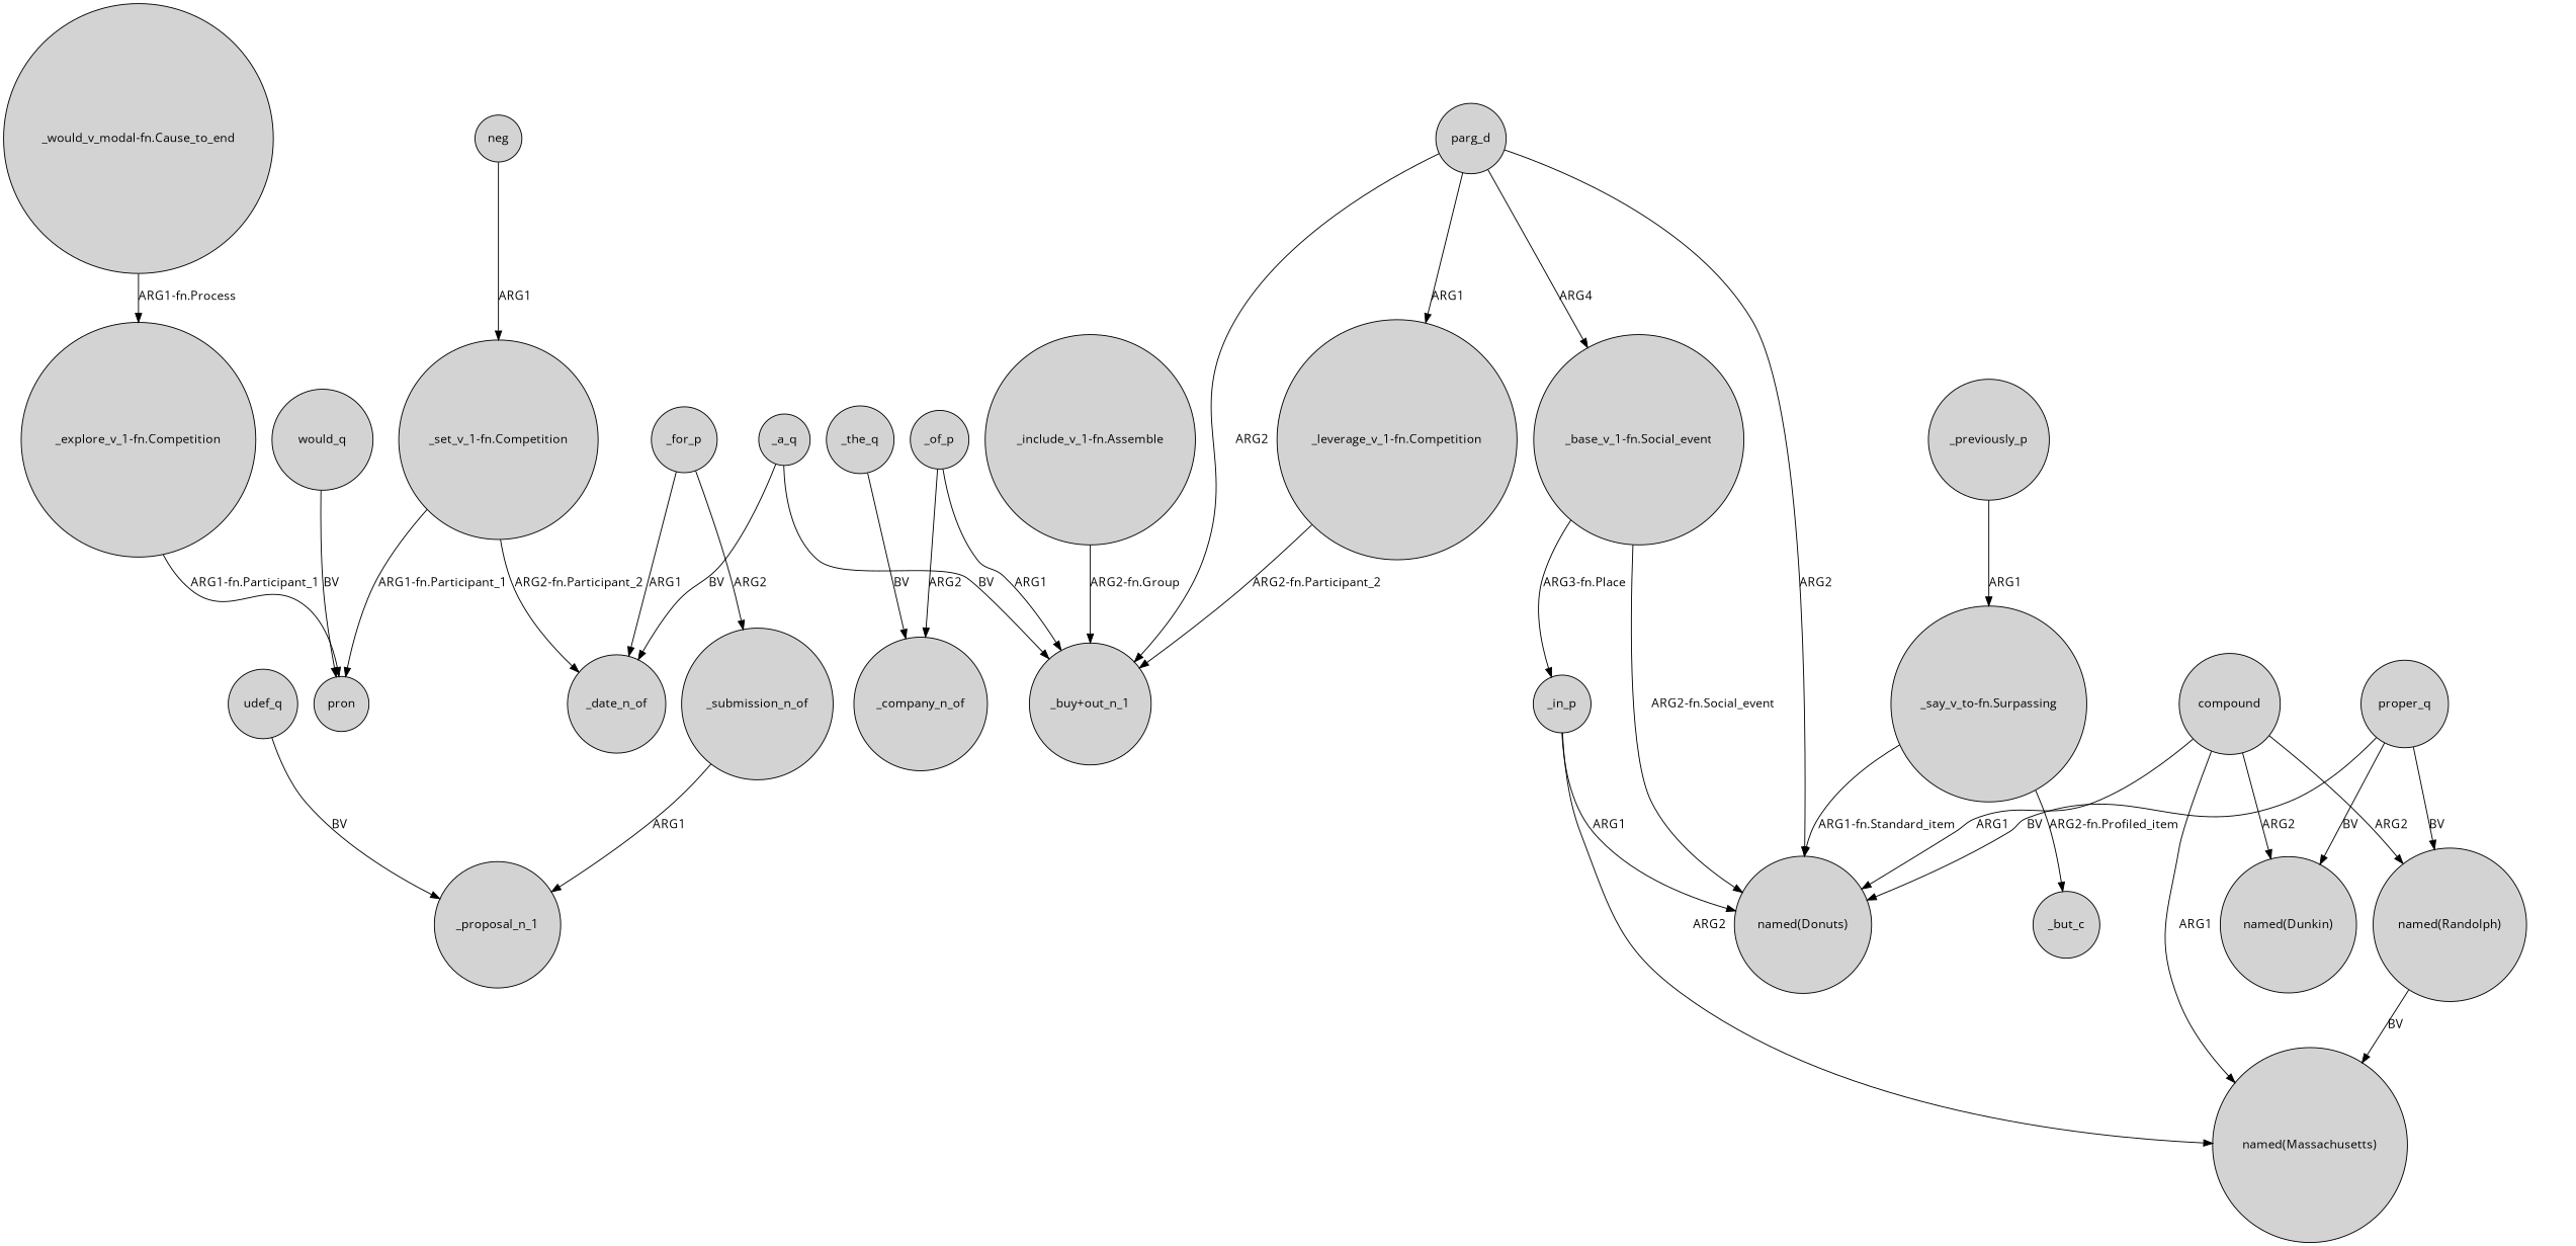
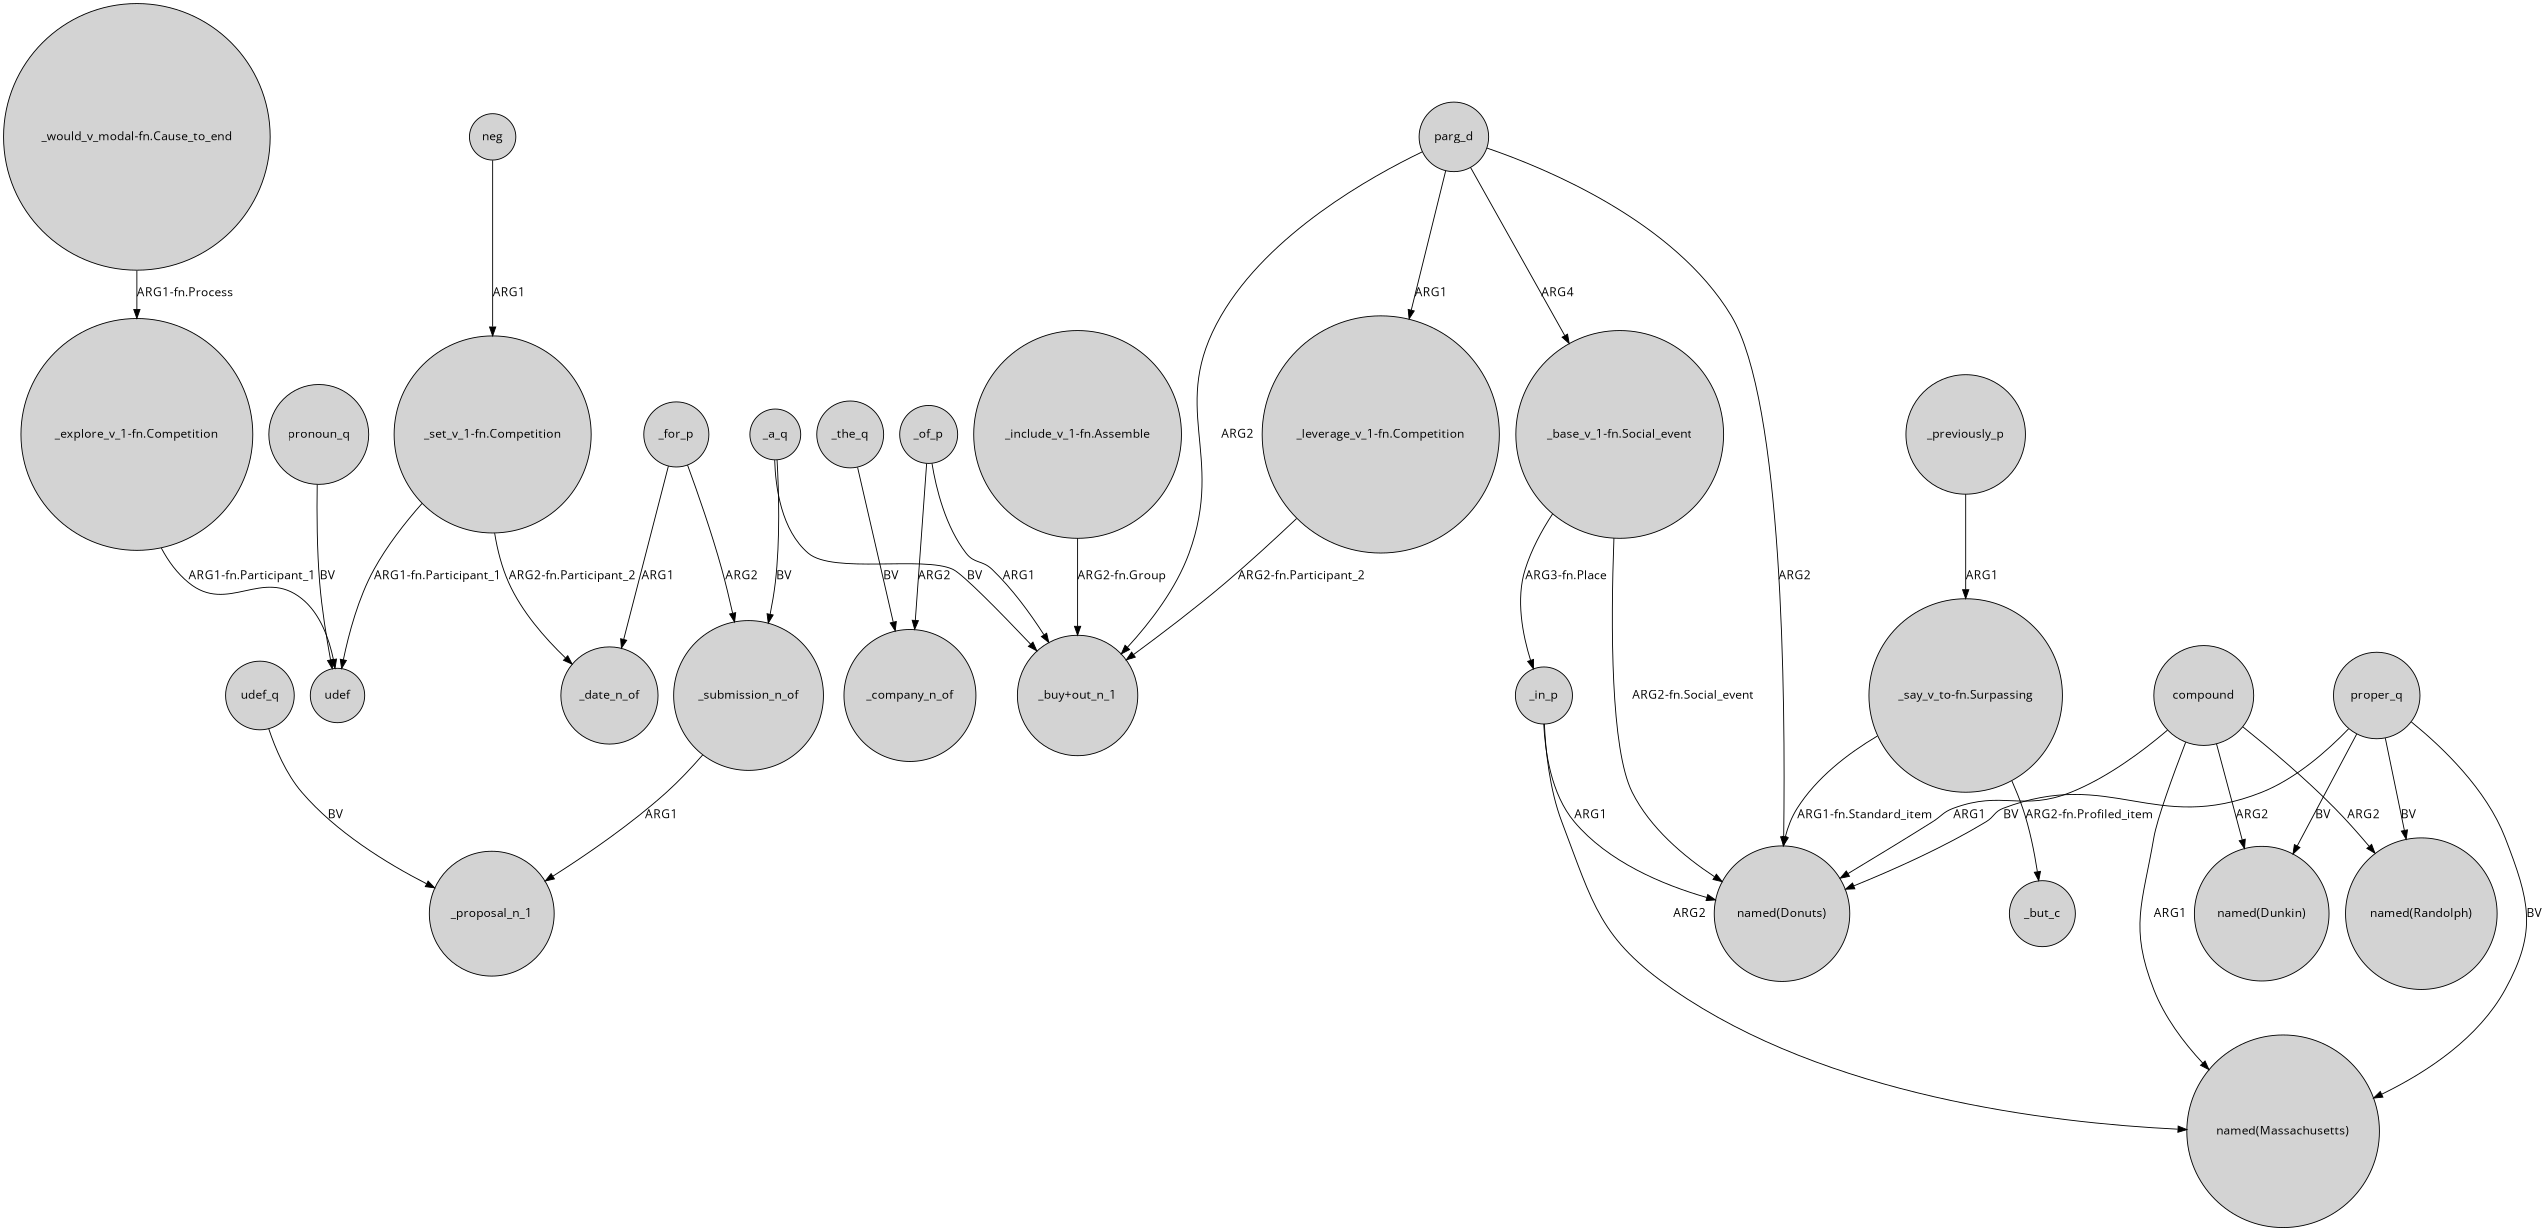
  digraph {
    fontname="Open Sans"
    node [fontname="Open Sans" shape=circle style=filled]
    edge [fontname="Open Sans"]
    udef_q
    _proposal_n_1
    _submission_n_of
    "_explore_v_1-fn.Competition"
-   pron
+   pron [label=udef]
    neg
    "_set_v_1-fn.Competition"
    _date_n_of
    compound
    "named(Donuts)"
    "named(Massachusetts)"
    "named(Dunkin)"
    "named(Randolph)"
    "_say_v_to-fn.Surpassing"
    _but_c
    _of_p
    "_buy+out_n_1"
    _company_n_of
    proper_q
    _for_p
    parg_d
    "_leverage_v_1-fn.Competition"
    "_base_v_1-fn.Social_event"
    _in_p
    "_include_v_1-fn.Assemble"
    _a_q
-   pronoun_q [label=would_q]
+   pronoun_q
    _previously_p
    "_would_v_modal-fn.Cause_to_end"
    _the_q
    udef_q -> _proposal_n_1 [label=BV]
    _submission_n_of -> _proposal_n_1 [label=ARG1]
    "_explore_v_1-fn.Competition" -> pron [label="ARG1-fn.Participant_1"]
    neg -> "_set_v_1-fn.Competition" [label=ARG1]
    "_set_v_1-fn.Competition" -> pron [label="ARG1-fn.Participant_1"]
    "_set_v_1-fn.Competition" -> _date_n_of [label="ARG2-fn.Participant_2"]
    compound -> "named(Donuts)" [label=ARG1]
    compound -> "named(Massachusetts)" [label=ARG1]
    compound -> "named(Dunkin)" [label=ARG2]
    compound -> "named(Randolph)" [label=ARG2]
    "_say_v_to-fn.Surpassing" -> "named(Donuts)" [label="ARG1-fn.Standard_item"]
    "_say_v_to-fn.Surpassing" -> _but_c [label="ARG2-fn.Profiled_item"]
    _of_p -> "_buy+out_n_1" [label=ARG1]
    _of_p -> _company_n_of [label=ARG2]
    proper_q -> "named(Donuts)" [label=BV]
-   "named(Randolph)" -> "named(Massachusetts)" [label=BV]
+   proper_q -> "named(Massachusetts)" [label=BV]
    proper_q -> "named(Dunkin)" [label=BV]
    proper_q -> "named(Randolph)" [label=BV]
    _for_p -> _submission_n_of [label=ARG2]
    _for_p -> _date_n_of [label=ARG1]
    parg_d -> "named(Donuts)" [label=ARG2]
    parg_d -> "_buy+out_n_1" [label=ARG2]
    parg_d -> "_leverage_v_1-fn.Competition" [label=ARG1]
    parg_d -> "_base_v_1-fn.Social_event" [label=ARG4]
    "_leverage_v_1-fn.Competition" -> "_buy+out_n_1" [label="ARG2-fn.Participant_2"]
    "_base_v_1-fn.Social_event" -> "named(Donuts)" [label="ARG2-fn.Social_event"]
    "_base_v_1-fn.Social_event" -> _in_p [label="ARG3-fn.Place"]
    _in_p -> "named(Donuts)" [label=ARG1]
    _in_p -> "named(Massachusetts)" [label=ARG2]
    "_include_v_1-fn.Assemble" -> "_buy+out_n_1" [label="ARG2-fn.Group"]
-   _a_q -> _date_n_of [label=BV]
+   _a_q -> _submission_n_of [label=BV]
    _a_q -> "_buy+out_n_1" [label=BV]
    pronoun_q -> pron [label=BV]
    _previously_p -> "_say_v_to-fn.Surpassing" [label=ARG1]
    "_would_v_modal-fn.Cause_to_end" -> "_explore_v_1-fn.Competition" [label="ARG1-fn.Process"]
    _the_q -> _company_n_of [label=BV]
  }
